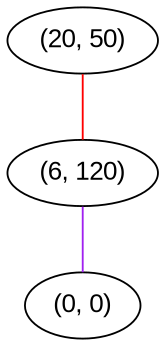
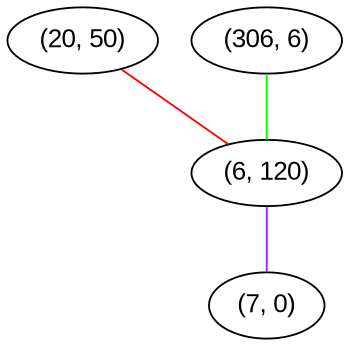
  graph {
    fontname="Liberation Sans"
    node [fontname="Liberation Sans"]
    edge [fontname="Liberation Sans"]
    "(20, 50)"
    "(6, 120)"
-   "(0, 0)"
+   "(0, 0)" [label="(7, 0)"]
+   "(306, 6)"
    "(20, 50)" -- "(6, 120)" [color=red weight=1]
    "(6, 120)" -- "(0, 0)" [color=purple weight=4]
+   "(306, 6)" -- "(6, 120)" [color=green weight=2]
  }
